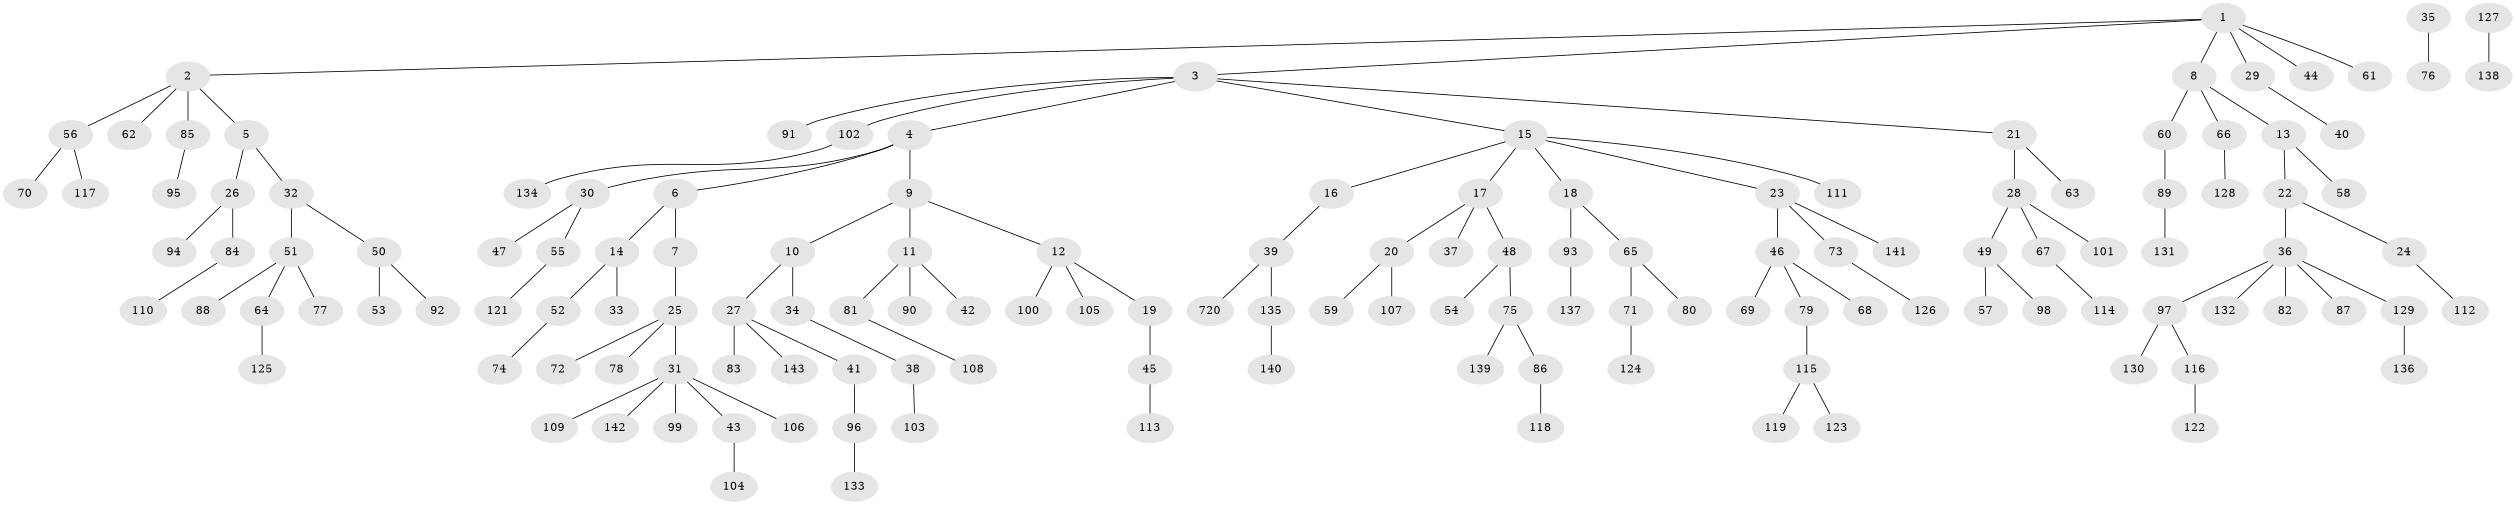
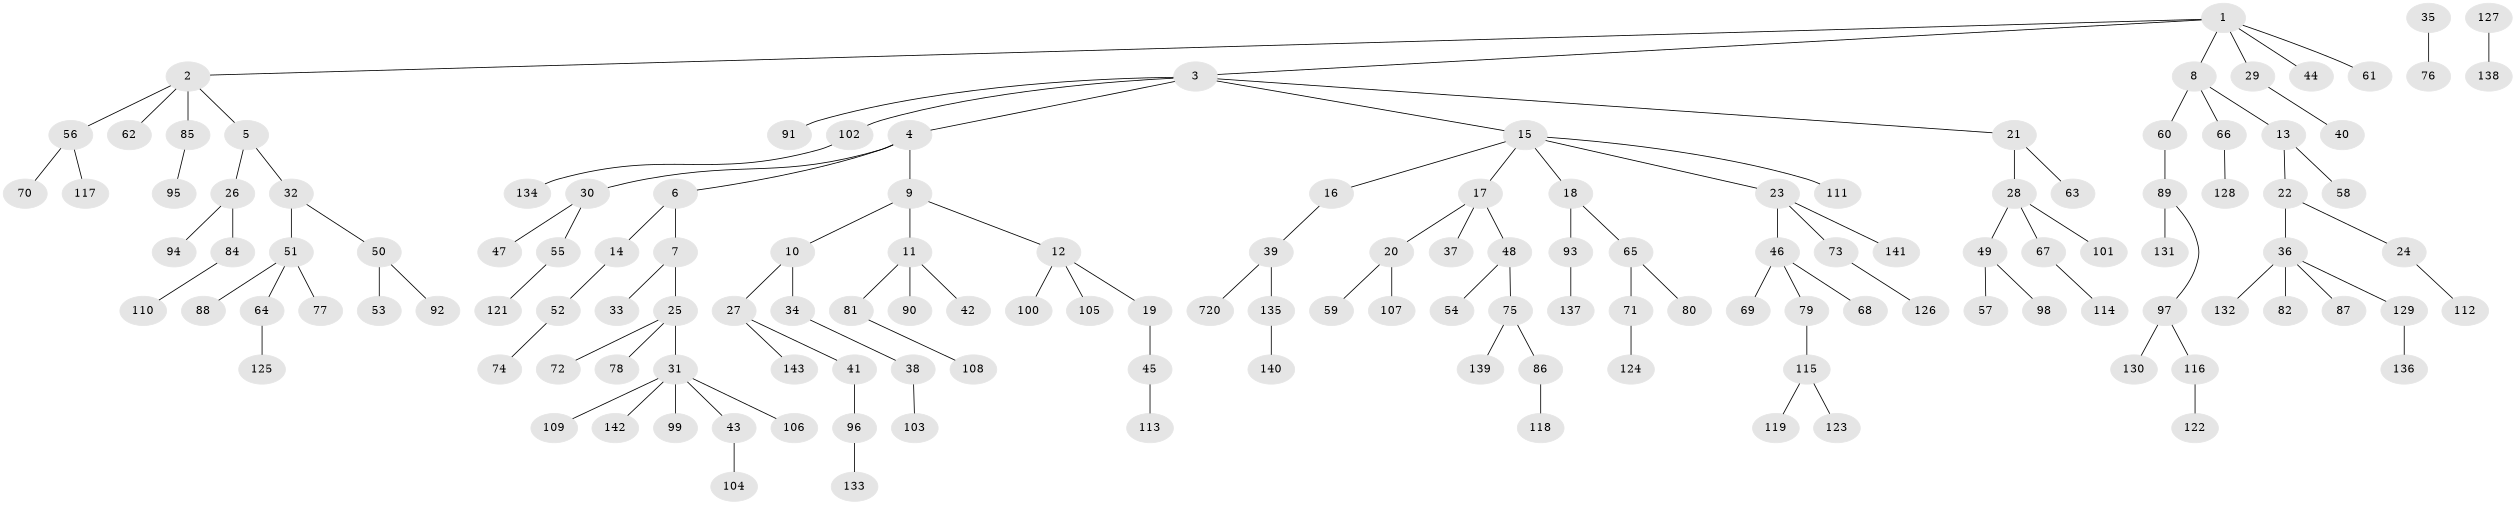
  graph {
    node [color=gray90 style=filled]
    1
    2
    3
    8
    29
    44
    61
    5
    56
    62
    85
    4
    15
    21
    91
    102
    13
    60
    66
    40
    26
    32
    70
    117
    95
    6
    9
    30
    16
    17
    18
    23
    111
    28
    63
    134
    7
    14
    10
    11
    12
    47
    55
    84
    94
    50
    51
    25
    33
    52
    31
    72
    78
    22
    58
    89
    128
    27
    34
    42
    81
    90
    19
    100
    105
    41
-   83
    143
    38
    108
    45
    24
    36
    35
    76
    74
    39
    20
    37
    48
    65
    93
    46
    73
    141
    n86 [label=720]
    135
    59
    107
    54
    75
    71
    80
    137
    113
    49
    67
    101
    112
    82
    87
    97
    129
    132
    68
    69
    79
    126
    43
    106
    109
    142
    99
    110
    96
    57
    98
    114
    121
    104
    53
    92
    64
    77
    88
    103
    116
    130
    136
    140
    133
    115
    86
    139
    125
    127
    138
    131
    124
    118
    119
    123
    122
    1 -- 2
    1 -- 3
    1 -- 8
    1 -- 29
    1 -- 44
    1 -- 61
    2 -- 5
    2 -- 56
    2 -- 62
    2 -- 85
    3 -- 4
    3 -- 15
    3 -- 21
    3 -- 91
    3 -- 102
    8 -- 13
    8 -- 60
    8 -- 66
    29 -- 40
    5 -- 26
    5 -- 32
    56 -- 70
    56 -- 117
    85 -- 95
    4 -- 6
    4 -- 9
    4 -- 30
    15 -- 16
    15 -- 17
    15 -- 18
    15 -- 23
    15 -- 111
    21 -- 28
    21 -- 63
    102 -- 134
    13 -- 22
    13 -- 58
    60 -- 89
    66 -- 128
    26 -- 84
    26 -- 94
    32 -- 50
    32 -- 51
    6 -- 7
    6 -- 14
    9 -- 10
    9 -- 11
    9 -- 12
    30 -- 47
    30 -- 55
    16 -- 39
    17 -- 20
    17 -- 37
    17 -- 48
    18 -- 65
    18 -- 93
    23 -- 46
    23 -- 73
    23 -- 141
    28 -- 49
    28 -- 67
    28 -- 101
    7 -- 25
-   14 -- 33
+   7 -- 33
    14 -- 52
    10 -- 27
    10 -- 34
    11 -- 42
    11 -- 81
    11 -- 90
    12 -- 19
    12 -- 100
    12 -- 105
    55 -- 121
    84 -- 110
    50 -- 53
    50 -- 92
    51 -- 64
    51 -- 77
    51 -- 88
    25 -- 31
    25 -- 72
    25 -- 78
    52 -- 74
    31 -- 43
    31 -- 106
    31 -- 109
    31 -- 142
    31 -- 99
    22 -- 24
    22 -- 36
    89 -- 131
    27 -- 41
-   27 -- 83
    27 -- 143
    34 -- 38
    81 -- 108
    19 -- 45
    41 -- 96
    38 -- 103
    45 -- 113
    24 -- 112
    36 -- 82
    36 -- 87
-   36 -- 97
+   89 -- 97
    36 -- 129
    36 -- 132
    35 -- 76
    39 -- n86
    39 -- 135
    20 -- 59
    20 -- 107
    48 -- 54
    48 -- 75
    65 -- 71
    65 -- 80
    93 -- 137
    46 -- 68
    46 -- 69
    46 -- 79
    73 -- 126
    135 -- 140
    75 -- 86
    75 -- 139
    71 -- 124
    49 -- 57
    49 -- 98
    67 -- 114
    97 -- 116
    97 -- 130
    129 -- 136
    79 -- 115
    43 -- 104
    96 -- 133
    64 -- 125
    116 -- 122
    115 -- 119
    115 -- 123
    86 -- 118
    127 -- 138
  }
